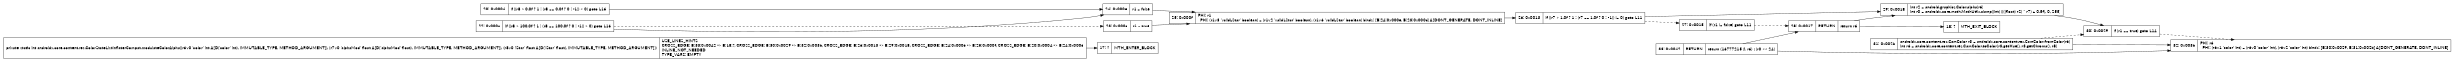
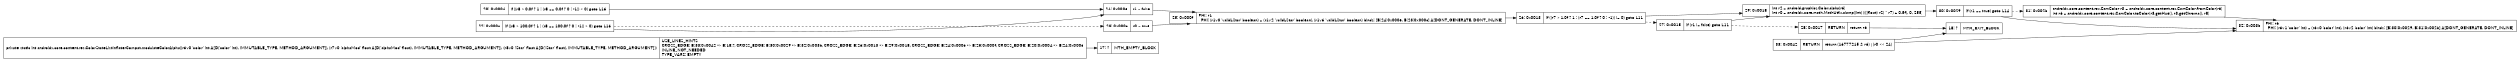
  digraph {
    fontname=Lato
    rankdir=LR
    node [fontname=Lato shape=record]
    edge [fontname=Lato]
-   n1 [label="{17\:\ ?|MTH_ENTER_BLOCK\l}"]
+   n1 [label="{17\:\ ?|MTH_EMPTY_BLOCK\l}"]
    n2 [label="{20\:\ 0x0004|if ((r8 \> 0.0f ? 1 : (r8 == 0.0f ? 0 : \-1)) \< 0) goto L16\l}"]
    n3 [label="{24\:\ 0x000e|r1 = false\l}"]
    n4 [label="{25\:\ 0x000f|PHI: r1 \l  PHI: (r1v3 'validLStar' boolean) = (r1v2 'validLStar' boolean), (r1v6 'validLStar' boolean) binds: [B:24:0x000e, B:23:0x000c] A[DONT_GENERATE, DONT_INLINE]\l}"]
    n5 [label="{22\:\ 0x000a|if ((r8 \> 100.0f ? 1 : (r8 == 100.0f ? 0 : \-1)) \> 0) goto L16\l}"]
-   n6 [label="{23\:\ 0x000c|r1 = true\l}"]
+   n6 [label="{23\:\ 0x000c|r0 = true\l}"]
    n7 [label="{26\:\ 0x0013|if ((r7 \> 1.0f ? 1 : (r7 == 1.0f ? 0 : \-1)) != 0) goto L11\l}"]
    n8 [label="{27\:\ 0x0015|if (r1 != false) goto L11\l}"]
    n9 [label="{29\:\ 0x0018|int r2 = android.graphics.Color.alpha(r6)\lint r0 = androidx.core.math.MathUtils.clamp((int) ((((float) r2) * r7) + 0.5f), 0, 255)\l}"]
    n10 [label="{28\:\ 0x0017|RETURN\l|return r6\l}"]
    n11 [label="{30\:\ 0x0029|if (r1 == true) goto L14\l}"]
    n12 [label="{18\:\ ?|MTH_EXIT_BLOCK\l}"]
    n13 [label="{31\:\ 0x002b|androidx.core.content.res.CamColor r3 = androidx.core.content.res.CamColor.fromColor(r6)\lint r6 = androidx.core.content.res.CamColor.toColor(r3.getHue(), r3.getChroma(), r8)\l}"]
    n14 [label="{32\:\ 0x003b|PHI: r6 \l  PHI: (r6v1 'color' int) = (r6v0 'color' int), (r6v2 'color' int) binds: [B:30:0x0029, B:31:0x002b] A[DONT_GENERATE, DONT_INLINE]\l}"]
    n15 [label="{33\:\ 0x0042|RETURN\l|return (16777215 & r6) \| (r0 \<\< 24)\l}"]
    n16 [label="{private static int androidx.core.content.res.ColorStateListInflaterCompat.modulateColorAlpha((r6v0 'color' int A[D('color' int), IMMUTABLE_TYPE, METHOD_ARGUMENT]), (r7v0 'alphaMod' float A[D('alphaMod' float), IMMUTABLE_TYPE, METHOD_ARGUMENT]), (r8v0 'lStar' float A[D('lStar' float), IMMUTABLE_TYPE, METHOD_ARGUMENT]))  | USE_LINES_HINTS\lCROSS_EDGE: B:33:0x0042 \-\> B:18:?, CROSS_EDGE: B:30:0x0029 \-\> B:32:0x003b, CROSS_EDGE: B:26:0x0013 \-\> B:29:0x0018, CROSS_EDGE: B:24:0x000e \-\> B:25:0x000f, CROSS_EDGE: B:20:0x0004 \-\> B:24:0x000e\lINLINE_NOT_NEEDED\lTYPE_VARS: EMPTY\l}"]
    n2 -> n3
    n3 -> n4
    n4 -> n7
    n5 -> n3
    n5 -> n6 [style=dashed]
    n6 -> n4
    n7 -> n8 [style=dashed]
    n7 -> n9
-   n10 -> n9
+   n8 -> n9
    n8 -> n10 [style=dashed]
    n9 -> n11
    n10 -> n12
-   n13 -> n11 [style=dashed]
-   n11 -> n14 [style=dashed]
+   n11 -> n13 [style=dashed]
+   n11 -> n14
    n13 -> n14
-   n15 -> n10
+   n15 -> n12
    n15 -> n14
    n16 -> n1
  }
